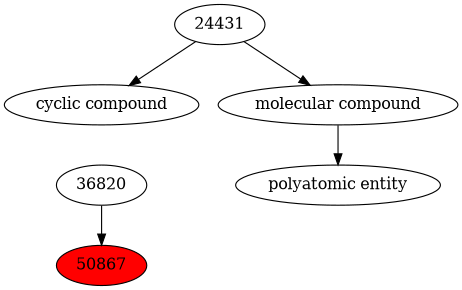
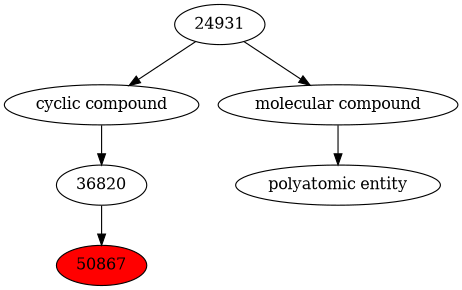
  digraph {
    n1 [fillcolor=red label=50867 style=filled]
    n2 [label=36820]
    n3 [label="cyclic compound"]
    n4 [label="polyatomic entity"]
    n5 [label="molecular compound"]
-   n6 [label=24431]
+   n6 [label=24931]
    n2 -> n1
+   n3 -> n2
    n5 -> n4
    n6 -> n3
    n6 -> n5
  }
